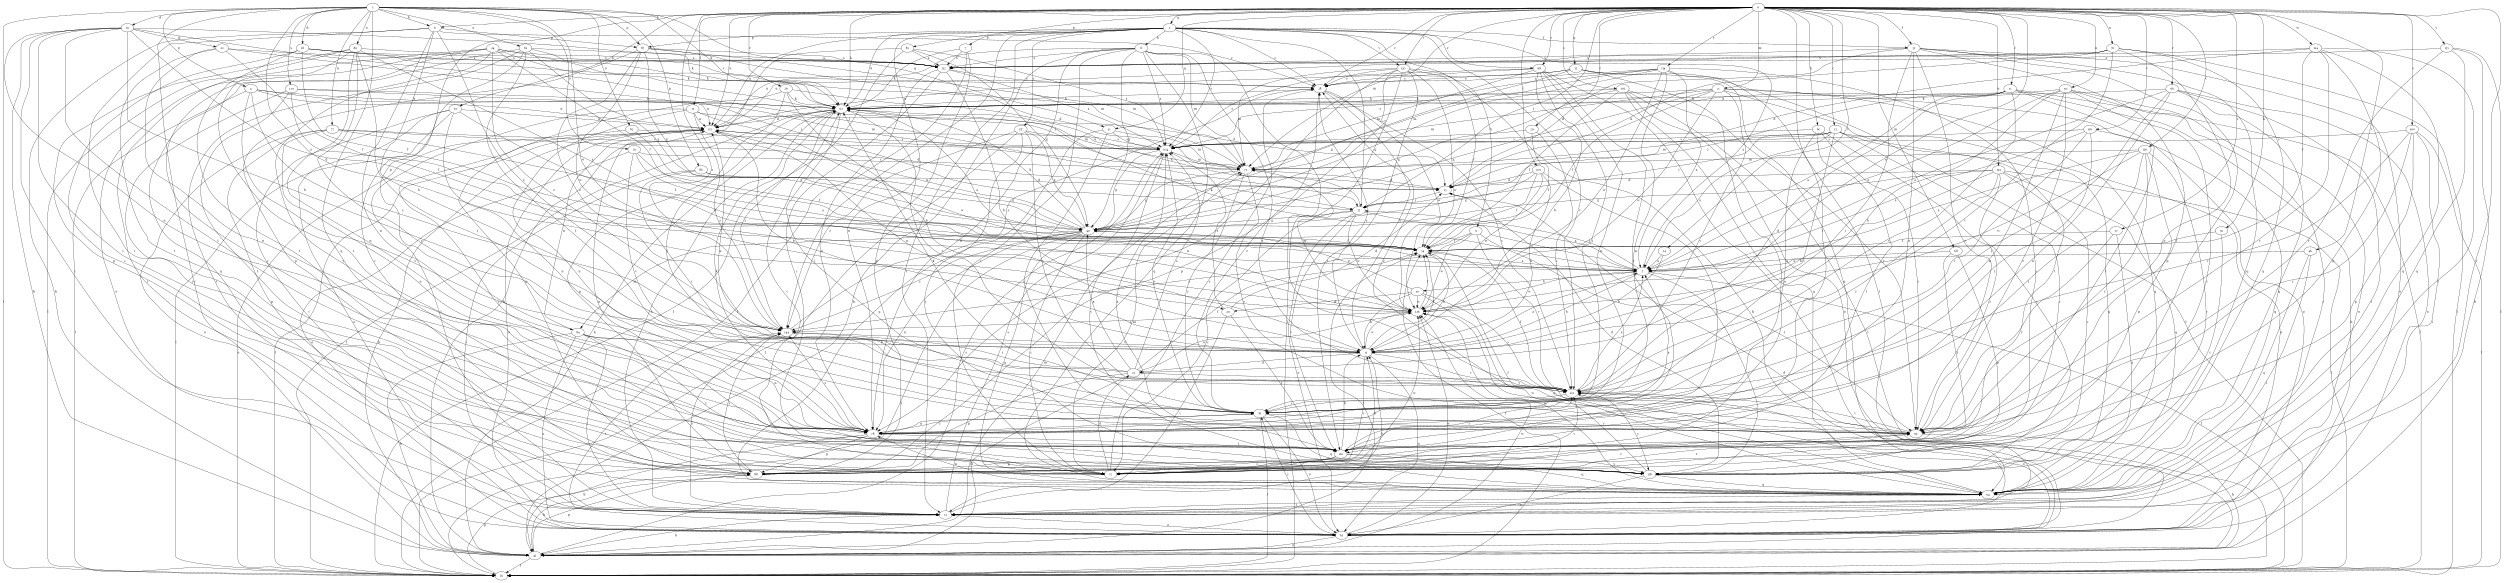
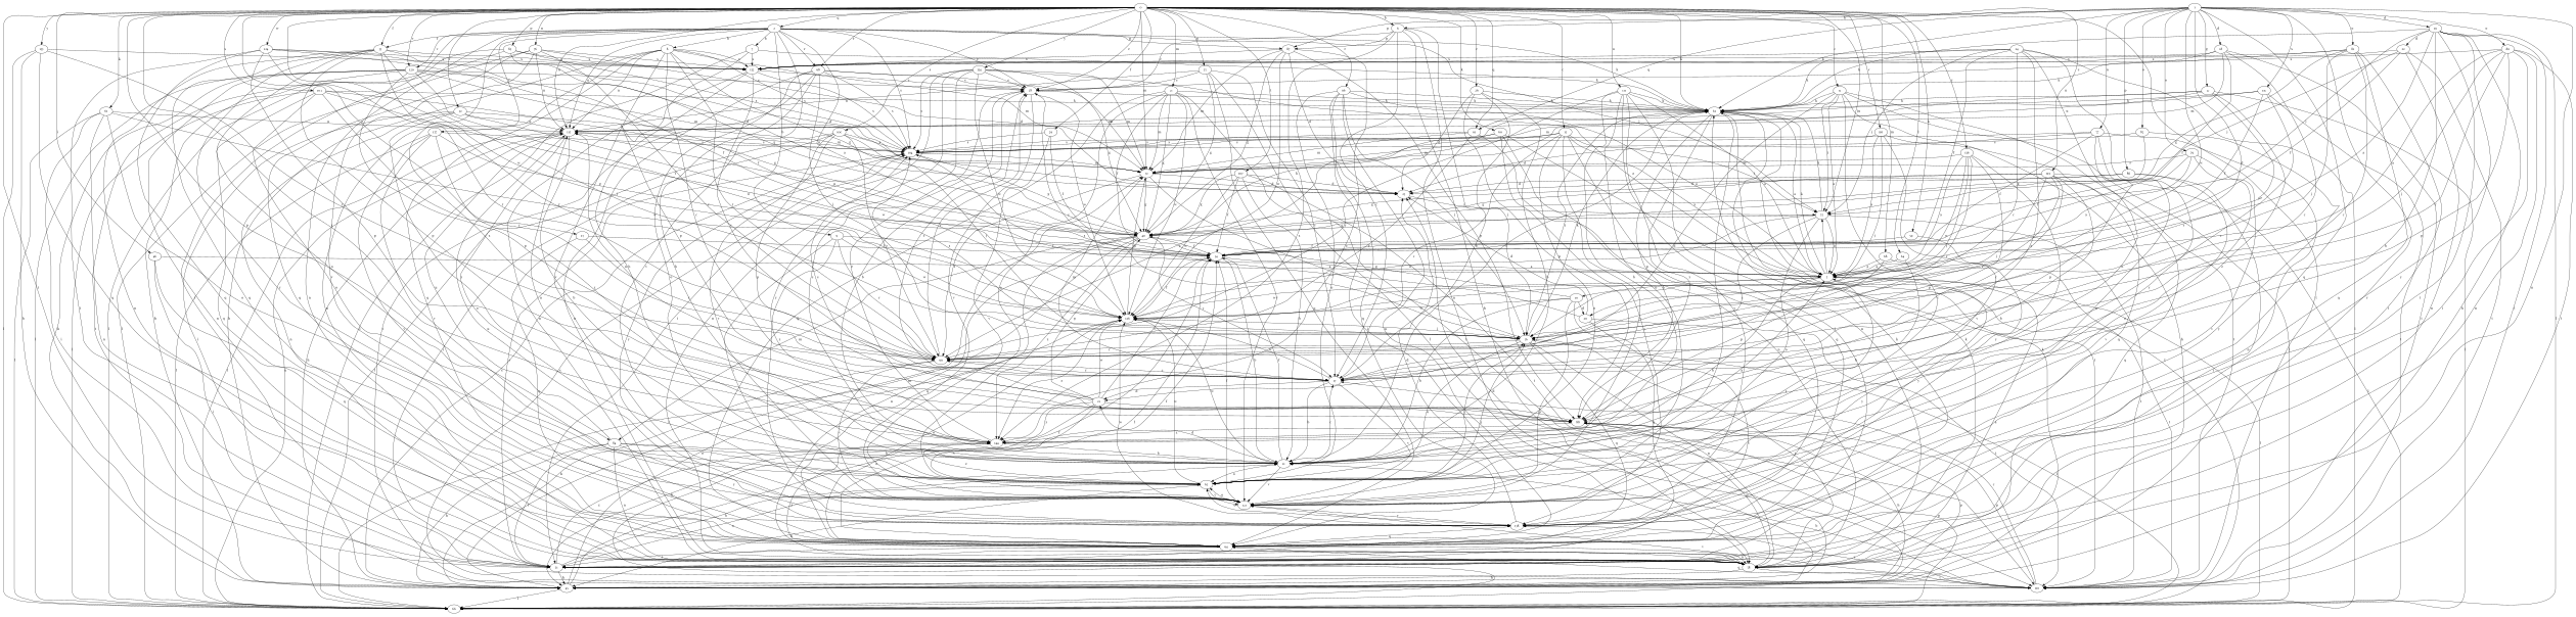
  strict digraph {
    fontname="Playfair Display"
    node [fontname="Playfair Display"]
    edge [fontname="Playfair Display"]
    0
    2
    6
    13
    15
    26
    27
    28
    29
    32
    33
    35
    46
    51
    55
    59
    60
    61
    62
    64
    68
    71
    72
    76
    84
    85
    91
    96
    98
    100
    103
    107
    110
    111
    n35 [label=193]
    115
    116
    120
    124
    126
    134
    135
    136
    144
    78
    87
    5
    7
    8
    9
    104
    121
    137
    45
    11
    17
    94
    n58 [label=63]
    66
    21
    24
    138
    132
    34
    88
    23
    56
    99
    40
    1
    18
    19
    20
    37
    77
    79
    80
    81
    82
    86
    130
    22
    10
    0 -> 2 [label=q]
    0 -> 6 [label=b]
    0 -> 13 [label=c]
    0 -> 15 [label=c]
    0 -> 26 [label=e]
    0 -> 27 [label=e]
    0 -> 28 [label=e]
    0 -> 29 [label=f]
    0 -> 32 [label=f]
    0 -> 33 [label=f]
    0 -> 35 [label=g]
    0 -> 46 [label=i]
    0 -> 51 [label=i]
    0 -> 55 [label=j]
    0 -> 59 [label=k]
    0 -> 60 [label=k]
    0 -> 61 [label=k]
    0 -> 62 [label=k]
    0 -> 64 [label=l]
    0 -> 68 [label=m]
    0 -> 71 [label=m]
    0 -> 72 [label=m]
    0 -> 76 [label=n]
    0 -> 84 [label=p]
    0 -> 85 [label=p]
    0 -> 91 [label=q]
    0 -> 96 [label=r]
    0 -> 98 [label=r]
    0 -> 100 [label=s]
    0 -> 103 [label=s]
    0 -> 107 [label=t]
    0 -> 110 [label=t]
    0 -> 111 [label=u]
    0 -> n35 [label=u]
    0 -> 115 [label=u]
    0 -> 116 [label=v]
    0 -> 120 [label=v]
    0 -> 124 [label=w]
    0 -> 126 [label=w]
    0 -> 134 [label=y]
    0 -> 135 [label=y]
    0 -> 136 [label=y]
    0 -> 144 [label=z]
    2 -> 28 [label=e]
    2 -> 33 [label=f]
    2 -> 51 [label=i]
    2 -> 55 [label=j]
    2 -> 62 [label=k]
    2 -> 98 [label=r]
    2 -> 115 [label=u]
    2 -> 120 [label=v]
    2 -> 144 [label=z]
    2 -> 78 [label=n]
    2 -> 87 [label=p]
    2 -> 5 [label=a]
    2 -> 7 [label=b]
    2 -> 8 [label=b]
    2 -> 9 [label=b]
    2 -> 104 [label=s]
    2 -> 121 [label=v]
    2 -> 137 [label=y]
    6 -> 28 [label=e]
    6 -> 144 [label=z]
    6 -> 78 [label=n]
    6 -> 87 [label=p]
    6 -> 45 [label=h]
    6 -> 11 [label=b]
    6 -> 17 [label=c]
    13 -> 55 [label=j]
    13 -> 72 [label=m]
    13 -> 5 [label=a]
    13 -> 104 [label=s]
    13 -> 121 [label=v]
    13 -> 17 [label=c]
    13 -> 94 [label=q]
    13 -> n58 [label=o]
    15 -> 55 [label=j]
    15 -> 62 [label=k]
    15 -> 110 [label=t]
    15 -> 5 [label=a]
    15 -> 121 [label=v]
    15 -> 45 [label=h]
    15 -> 66 [label=l]
    15 -> 21 [label=d]
    26 -> 62 [label=k]
    26 -> 11 [label=b]
    26 -> 88 [label=p]
    26 -> 23 [label=d]
    26 -> 56 [label=j]
    27 -> 94 [label=q]
    27 -> 34 [label=f]
    27 -> 99 [label=r]
    28 -> 62 [label=k]
    28 -> 126 [label=w]
    28 -> 121 [label=v]
    28 -> 11 [label=b]
    29 -> 104 [label=s]
    29 -> 121 [label=v]
    29 -> 34 [label=f]
    32 -> 51 [label=i]
    32 -> 72 [label=m]
    32 -> 115 [label=u]
    32 -> 126 [label=w]
    32 -> 144 [label=z]
    32 -> 78 [label=n]
    33 -> 78 [label=n]
    33 -> 94 [label=q]
    33 -> n58 [label=o]
    33 -> 138 [label=y]
    33 -> 132 [label=x]
    33 -> 88 [label=p]
    33 -> 23 [label=d]
    33 -> 56 [label=j]
    33 -> 99 [label=r]
    35 -> 28 [label=e]
    35 -> 115 [label=u]
    35 -> 17 [label=c]
    35 -> 94 [label=q]
    35 -> 66 [label=l]
    35 -> 40 [label=g]
    46 -> 51 [label=i]
    46 -> 5 [label=a]
    46 -> 94 [label=q]
    51 -> 62 [label=k]
    51 -> 144 [label=z]
    51 -> 104 [label=s]
    51 -> 45 [label=h]
    51 -> 11 [label=b]
    51 -> n58 [label=o]
    55 -> 62 [label=k]
    55 -> 110 [label=t]
    55 -> 126 [label=w]
    55 -> 5 [label=a]
    55 -> 17 [label=c]
    55 -> n58 [label=o]
    55 -> 40 [label=g]
    59 -> 138 [label=y]
    59 -> 34 [label=f]
    60 -> 110 [label=t]
    60 -> 78 [label=n]
    60 -> 104 [label=s]
    60 -> 138 [label=y]
    60 -> 99 [label=r]
    61 -> 51 [label=i]
    61 -> 115 [label=u]
    61 -> 126 [label=w]
    61 -> 78 [label=n]
    61 -> n58 [label=o]
    61 -> 66 [label=l]
    62 -> 115 [label=u]
    62 -> 144 [label=z]
    62 -> 5 [label=a]
    62 -> 121 [label=v]
    62 -> 66 [label=l]
    62 -> 88 [label=p]
    62 -> 56 [label=j]
    64 -> 5 [label=a]
    64 -> 11 [label=b]
    68 -> 110 [label=t]
    68 -> 5 [label=a]
    68 -> 88 [label=p]
    71 -> 62 [label=k]
    71 -> 72 [label=m]
    71 -> 110 [label=t]
    71 -> 126 [label=w]
    71 -> 121 [label=v]
    71 -> 94 [label=q]
    71 -> n58 [label=o]
    71 -> 34 [label=f]
    71 -> 40 [label=g]
    72 -> 23 [label=d]
    72 -> 56 [label=j]
    72 -> 99 [label=r]
    72 -> 40 [label=g]
    76 -> 115 [label=u]
    76 -> 121 [label=v]
    76 -> 94 [label=q]
    76 -> 66 [label=l]
    76 -> 132 [label=x]
    76 -> 23 [label=d]
    76 -> 99 [label=r]
    84 -> 51 [label=i]
    84 -> 115 [label=u]
    84 -> 78 [label=n]
    84 -> 45 [label=h]
    84 -> 11 [label=b]
    84 -> n58 [label=o]
    84 -> 138 [label=y]
    85 -> 104 [label=s]
    85 -> 45 [label=h]
    85 -> 66 [label=l]
    85 -> 132 [label=x]
    85 -> 40 [label=g]
    91 -> 72 [label=m]
    91 -> 104 [label=s]
    91 -> 94 [label=q]
    91 -> 99 [label=r]
    96 -> 51 [label=i]
    96 -> 62 [label=k]
    96 -> 78 [label=n]
    96 -> 5 [label=a]
    96 -> 94 [label=q]
    96 -> n58 [label=o]
    96 -> 56 [label=j]
    98 -> 28 [label=e]
    98 -> 72 [label=m]
    98 -> 110 [label=t]
    98 -> 78 [label=n]
    98 -> 104 [label=s]
    98 -> 11 [label=b]
    98 -> n58 [label=o]
    98 -> 56 [label=j]
    100 -> 51 [label=i]
    100 -> 104 [label=s]
    100 -> 121 [label=v]
    100 -> 66 [label=l]
    100 -> 88 [label=p]
+   100 -> 56 [label=j]
    100 -> 99 [label=r]
    103 -> 62 [label=k]
    103 -> 94 [label=q]
    103 -> n58 [label=o]
    103 -> 66 [label=l]
    103 -> 34 [label=f]
    103 -> 99 [label=r]
    103 -> 40 [label=g]
    107 -> 110 [label=t]
    107 -> 126 [label=w]
    107 -> 11 [label=b]
    107 -> 34 [label=f]
    107 -> 23 [label=d]
    107 -> 40 [label=g]
    110 -> 104 [label=s]
    110 -> 121 [label=v]
    110 -> 11 [label=b]
    110 -> 17 [label=c]
    110 -> 94 [label=q]
    110 -> 138 [label=y]
    110 -> 88 [label=p]
    111 -> 51 [label=i]
    111 -> 62 [label=k]
    111 -> 78 [label=n]
    111 -> 5 [label=a]
    111 -> 11 [label=b]
    111 -> n58 [label=o]
    111 -> 138 [label=y]
    111 -> 99 [label=r]
    n35 -> 11 [label=b]
    n35 -> 17 [label=c]
    n35 -> 94 [label=q]
    n35 -> 66 [label=l]
    n35 -> 23 [label=d]
    n35 -> 56 [label=j]
    n35 -> 99 [label=r]
    n35 -> 40 [label=g]
    115 -> 104 [label=s]
    115 -> 45 [label=h]
    115 -> 11 [label=b]
    115 -> n58 [label=o]
    115 -> 66 [label=l]
    116 -> 5 [label=a]
    116 -> 104 [label=s]
    116 -> 121 [label=v]
    116 -> 94 [label=q]
    116 -> 56 [label=j]
    120 -> 28 [label=e]
    120 -> 72 [label=m]
    120 -> 110 [label=t]
    120 -> 126 [label=w]
    120 -> 78 [label=n]
    120 -> 45 [label=h]
    120 -> 66 [label=l]
    120 -> 34 [label=f]
    120 -> 88 [label=p]
    124 -> 51 [label=i]
    124 -> 94 [label=q]
    124 -> 132 [label=x]
    124 -> 34 [label=f]
    124 -> 88 [label=p]
    124 -> 23 [label=d]
    124 -> 99 [label=r]
    126 -> 72 [label=m]
    126 -> 144 [label=z]
    126 -> 34 [label=f]
+   126 -> 56 [label=j]
    134 -> 28 [label=e]
    134 -> 51 [label=i]
    134 -> 72 [label=m]
    134 -> 126 [label=w]
    134 -> 78 [label=n]
    134 -> 5 [label=a]
    134 -> 104 [label=s]
    134 -> 138 [label=y]
    134 -> 40 [label=g]
    135 -> 45 [label=h]
    135 -> 94 [label=q]
    135 -> 66 [label=l]
    135 -> 132 [label=x]
    135 -> 99 [label=r]
    136 -> 72 [label=m]
    136 -> 126 [label=w]
    136 -> 5 [label=a]
    136 -> 138 [label=y]
    136 -> 88 [label=p]
    136 -> 56 [label=j]
    136 -> 99 [label=r]
    144 -> 28 [label=e]
    144 -> 11 [label=b]
    78 -> 62 [label=k]
    78 -> 110 [label=t]
    78 -> 144 [label=z]
    78 -> 5 [label=a]
    78 -> 45 [label=h]
    78 -> 88 [label=p]
    78 -> 56 [label=j]
    87 -> 72 [label=m]
    87 -> 126 [label=w]
    87 -> 144 [label=z]
    87 -> 132 [label=x]
    87 -> 88 [label=p]
    87 -> 23 [label=d]
    87 -> 40 [label=g]
    5 -> 55 [label=j]
    5 -> 62 [label=k]
    5 -> 126 [label=w]
    5 -> 11 [label=b]
    5 -> 66 [label=l]
    5 -> 138 [label=y]
    5 -> 10 [label=b]
    7 -> 62 [label=k]
    7 -> 66 [label=l]
    7 -> 132 [label=x]
    7 -> 88 [label=p]
    8 -> 72 [label=m]
    8 -> 115 [label=u]
    8 -> 78 [label=n]
    8 -> 104 [label=s]
    8 -> 121 [label=v]
    8 -> 45 [label=h]
    8 -> 17 [label=c]
    8 -> 94 [label=q]
    8 -> 132 [label=x]
    8 -> 99 [label=r]
    8 -> 40 [label=g]
    9 -> 126 [label=w]
    9 -> 144 [label=z]
    9 -> 121 [label=v]
    9 -> 34 [label=f]
    9 -> 99 [label=r]
    104 -> 72 [label=m]
    104 -> 115 [label=u]
    104 -> 138 [label=y]
    104 -> 40 [label=g]
    121 -> 5 [label=a]
    121 -> n58 [label=o]
    121 -> 138 [label=y]
    121 -> 34 [label=f]
    121 -> 56 [label=j]
    137 -> 144 [label=z]
    137 -> 104 [label=s]
    137 -> 121 [label=v]
    137 -> 66 [label=l]
    137 -> 138 [label=y]
    137 -> 40 [label=g]
    45 -> 62 [label=k]
    45 -> 72 [label=m]
    45 -> 126 [label=w]
    45 -> 104 [label=s]
    45 -> 66 [label=l]
    45 -> 34 [label=f]
    45 -> 88 [label=p]
    45 -> 23 [label=d]
    11 -> 28 [label=e]
    11 -> 115 [label=u]
    11 -> 126 [label=w]
    11 -> 5 [label=a]
    11 -> 121 [label=v]
    11 -> 17 [label=c]
    11 -> n58 [label=o]
    11 -> 21 [label=d]
    11 -> 34 [label=f]
    17 -> 28 [label=e]
    17 -> 62 [label=c]
    17 -> 72 [label=m]
    17 -> 126 [label=w]
    17 -> 121 [label=v]
    17 -> 11 [label=b]
    17 -> 21 [label=d]
    17 -> 99 [label=r]
    94 -> 51 [label=i]
    94 -> 126 [label=w]
    94 -> 78 [label=n]
    94 -> 34 [label=f]
    n58 -> 126 [label=w]
    n58 -> 144 [label=z]
    n58 -> 121 [label=v]
    n58 -> 45 [label=h]
    n58 -> 56 [label=j]
    66 -> 115 [label=u]
    66 -> 34 [label=f]
    66 -> 88 [label=p]
    21 -> 115 [label=u]
    21 -> 126 [label=w]
    21 -> 144 [label=z]
    21 -> 104 [label=s]
    21 -> 121 [label=v]
    21 -> 45 [label=h]
    21 -> 34 [label=f]
    21 -> 88 [label=p]
    21 -> 40 [label=g]
    24 -> 55 [label=j]
    24 -> 62 [label=k]
    24 -> 144 [label=z]
    24 -> 17 [label=c]
    24 -> n58 [label=o]
    24 -> 66 [label=l]
    24 -> 138 [label=y]
    24 -> 132 [label=x]
    24 -> 34 [label=f]
    138 -> 115 [label=u]
    138 -> 126 [label=w]
    138 -> 94 [label=q]
    138 -> n58 [label=o]
    138 -> 23 [label=d]
    132 -> 28 [label=e]
    132 -> 78 [label=n]
    132 -> 104 [label=s]
    132 -> 11 [label=b]
    132 -> 17 [label=c]
    34 -> 5 [label=a]
    34 -> 11 [label=b]
    88 -> 144 [label=z]
    88 -> 45 [label=h]
    23 -> 55 [label=j]
    56 -> 28 [label=e]
    56 -> 62 [label=k]
    56 -> 78 [label=n]
    56 -> 104 [label=s]
    56 -> 94 [label=q]
    56 -> n58 [label=o]
    56 -> 66 [label=l]
    56 -> 99 [label=r]
    99 -> 28 [label=e]
    99 -> 121 [label=v]
    99 -> 45 [label=h]
    99 -> 17 [label=c]
    40 -> 62 [label=k]
    40 -> 84 [label=m]
    40 -> 115 [label=u]
    40 -> 144 [label=z]
    40 -> 78 [label=n]
    40 -> 17 [label=c]
    40 -> 94 [label=q]
    40 -> 66 [label=l]
    40 -> 34 [label=f]
    1 -> 6 [label=b]
    1 -> 62 [label=k]
    1 -> 91 [label=q]
    1 -> 126 [label=w]
    1 -> 78 [label=n]
    1 -> 87 [label=p]
    1 -> 45 [label=r]
    1 -> 94 [label=q]
    1 -> 18 [label=d]
    1 -> 19 [label=d]
    1 -> 20 [label=d]
    1 -> 37 [label=g]
    1 -> 77 [label=n]
    1 -> 79 [label=o]
    1 -> 80 [label=o]
    1 -> 81 [label=o]
    1 -> 82 [label=o]
    1 -> 86 [label=p]
    1 -> 130 [label=x]
    18 -> 28 [label=e]
    18 -> 72 [label=m]
    18 -> 110 [label=t]
    18 -> 17 [label=c]
    18 -> 132 [label=x]
    18 -> 34 [label=f]
    19 -> 51 [label=i]
    19 -> 55 [label=j]
    19 -> 62 [label=k]
    19 -> 110 [label=t]
    19 -> 5 [label=a]
    19 -> 45 [label=h]
    19 -> 11 [label=b]
    19 -> 66 [label=l]
    19 -> 138 [label=y]
    19 -> 22 [label=d]
    20 -> 51 [label=i]
    20 -> 110 [label=t]
    20 -> 104 [label=s]
    20 -> 23 [label=d]
    37 -> 62 [label=k]
    37 -> 72 [label=m]
    37 -> 115 [label=u]
    37 -> 144 [label=z]
    37 -> 66 [label=l]
    37 -> 99 [label=r]
    77 -> 78 [label=n]
    77 -> 104 [label=s]
    77 -> n58 [label=o]
    77 -> 34 [label=f]
    77 -> 88 [label=p]
    77 -> 23 [label=d]
    79 -> 72 [label=r]
    79 -> 5 [label=a]
    79 -> 121 [label=v]
    79 -> n58 [label=o]
    79 -> 34 [label=f]
    80 -> 51 [label=i]
    80 -> 110 [label=t]
    80 -> 78 [label=n]
    80 -> 5 [label=a]
    80 -> 132 [label=x]
    80 -> 88 [label=p]
    80 -> 56 [label=j]
    80 -> 99 [label=r]
    81 -> 51 [label=i]
    81 -> 62 [label=k]
    81 -> 17 [label=c]
    81 -> 94 [label=q]
    81 -> 132 [label=x]
    81 -> 56 [label=j]
    81 -> 40 [label=g]
    82 -> 104 [label=s]
    82 -> 138 [label=y]
    82 -> 40 [label=g]
    86 -> 51 [label=i]
    86 -> 121 [label=v]
    86 -> 23 [label=d]
    86 -> 40 [label=g]
    130 -> 62 [label=k]
    130 -> 110 [label=t]
    130 -> 115 [label=u]
    130 -> 17 [label=c]
    130 -> 34 [label=f]
    22 -> 55 [label=j]
    22 -> 110 [label=t]
    22 -> 78 [label=n]
    22 -> 132 [label=x]
    22 -> 34 [label=f]
    10 -> 126 [label=w]
    10 -> 121 [label=v]
    10 -> 11 [label=b]
    10 -> 94 [label=q]
    10 -> 40 [label=g]
    10 -> 20 [label=d]
  }
